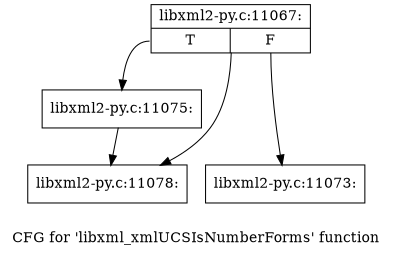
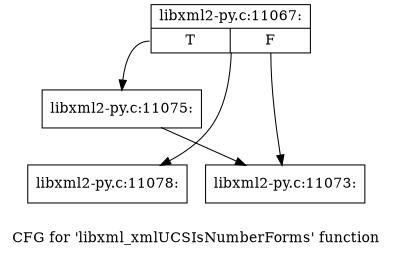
  digraph {
    label="CFG for 'libxml_xmlUCSIsNumberForms' function"
    node [shape=record]
    n1 [label="{libxml2-py.c:11067:|{<s0>T|<s1>F}}"]
    n2 [label="{libxml2-py.c:11075:}"]
    n3 [label="{libxml2-py.c:11073:}"]
    n4 [label="{libxml2-py.c:11078:}"]
    n1 -> n2 [tailport=s0]
    n1 -> n3 [tailport=s1]
    n1 -> n4
-   n2 -> n4
+   n2 -> n3
  }
